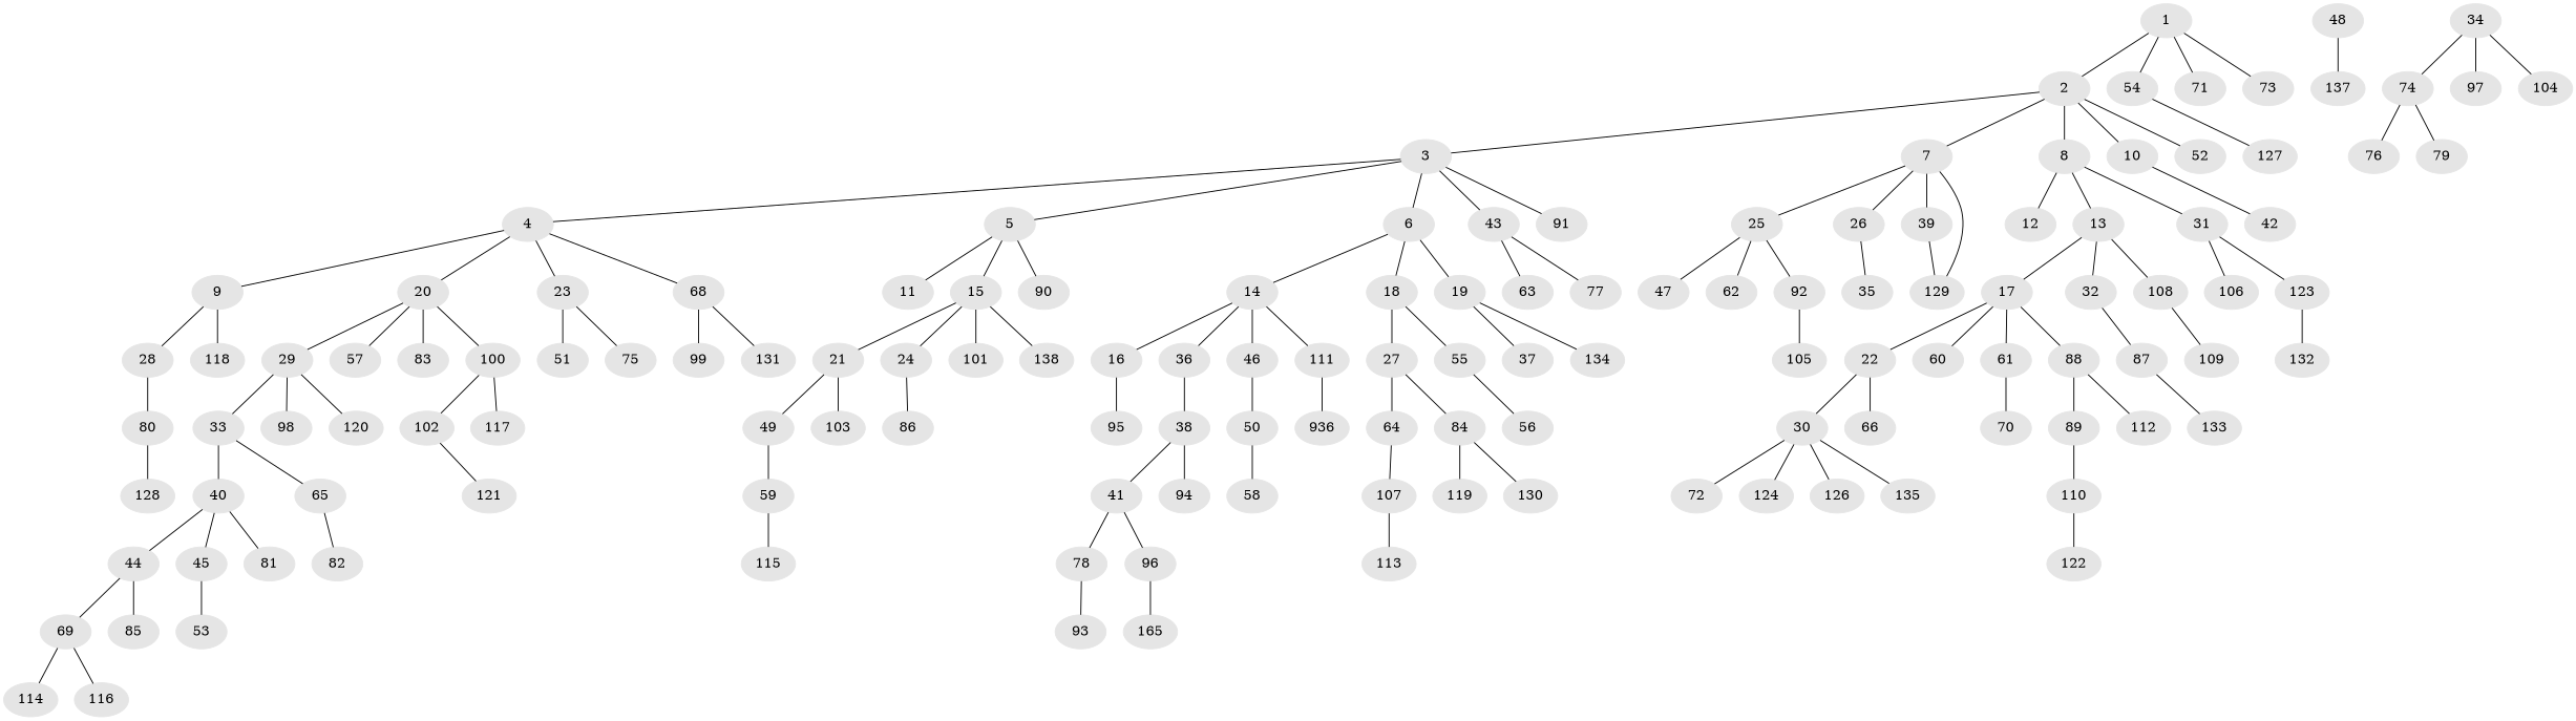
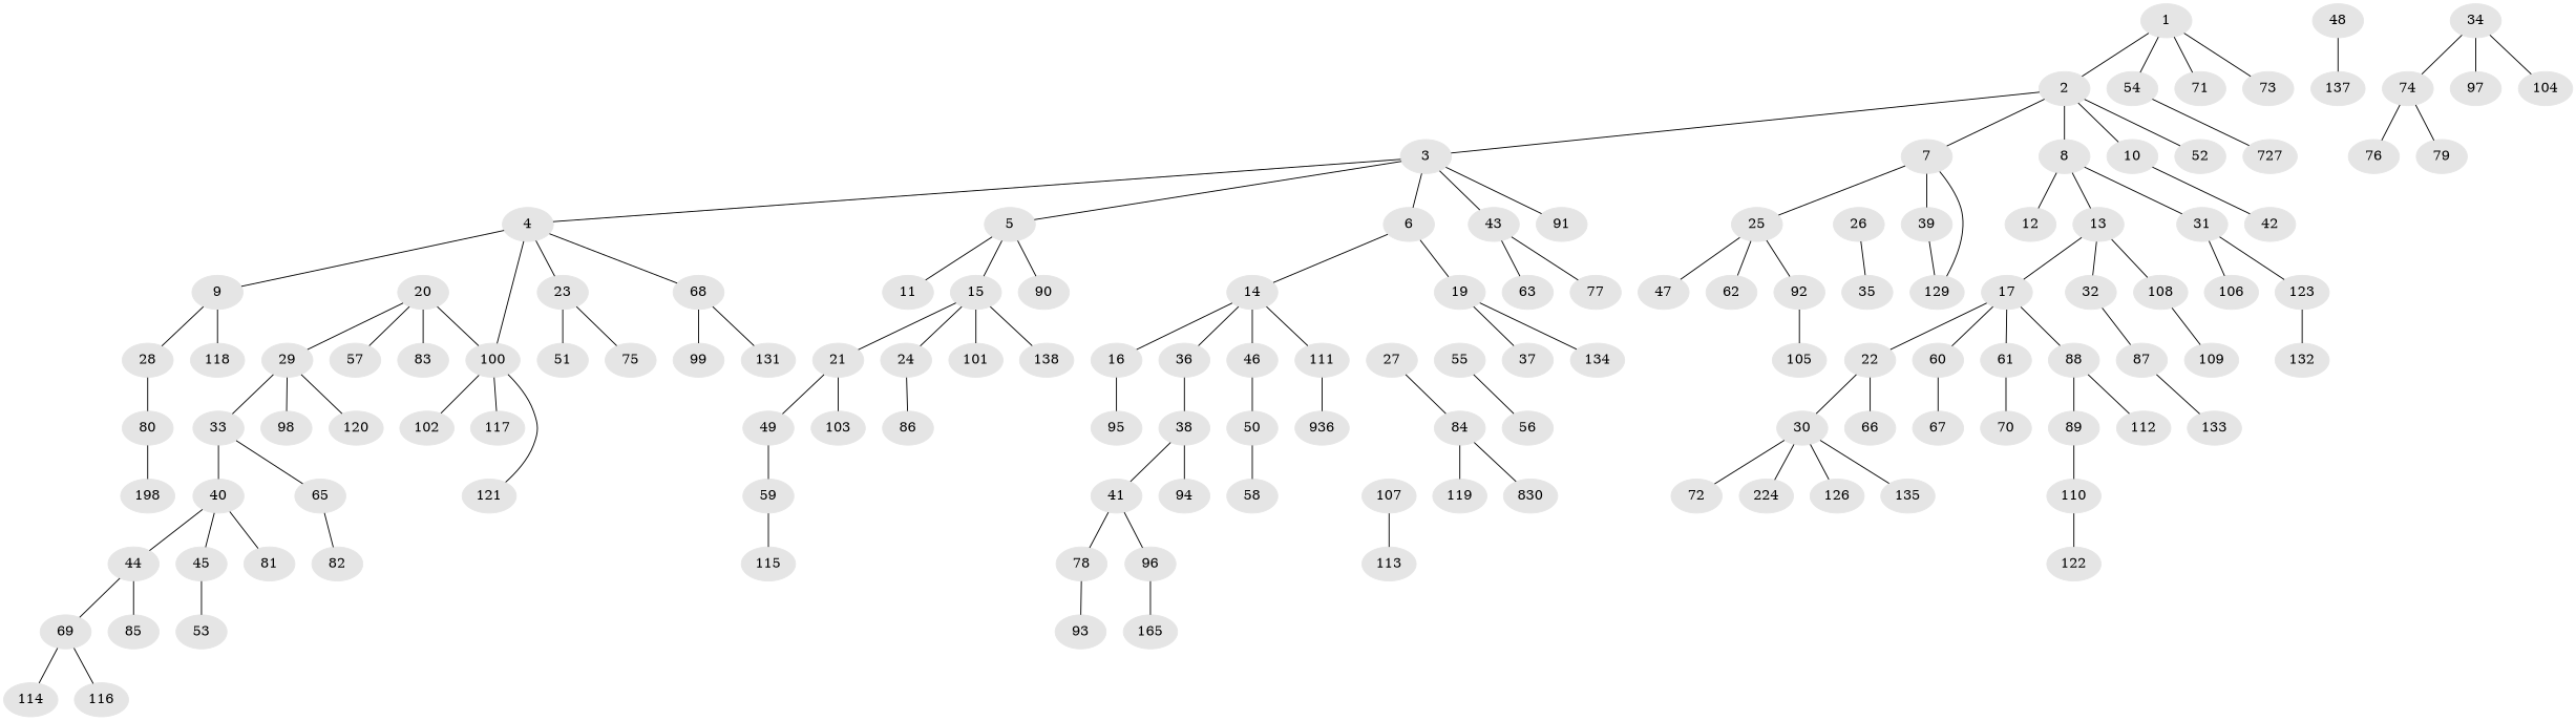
  graph {
    node [color=gray90 style=filled]
    1
    2
    54
    71
    73
    3
    7
    8
    10
    52
-   127
+   127 [label=727]
    4
    5
    6
    43
    91
    25
    26
    39
    129
    12
    13
    31
    42
    9
    20
    23
    68
    11
    15
    90
    14
-   18
    19
    63
    77
    28
    118
    29
    57
    83
    100
    51
    75
    99
    131
    21
    24
    101
    138
    16
    36
    46
    111
    27
    55
    37
    134
    47
    62
    92
    35
    48
    137
    17
    32
    108
    106
    123
    80
    22
    60
    61
    88
    87
    109
    95
    38
    50
    n80 [label=936]
    49
    103
    86
    30
    66
+   67
    70
    89
    112
-   64
    84
    56
    33
    98
    120
    102
    117
    59
    72
-   124
+   124 [label=224]
    126
    135
    105
    34
    74
    97
    104
    107
    119
-   130
-   128
+   130 [label=830]
+   128 [label=198]
    40
    65
    132
    133
    44
    45
    81
    82
    76
    79
    41
    94
    78
    96
    69
    85
    53
    93
    n130 [label=165]
    114
    116
    58
    115
    113
    110
    122
    121
    1 -- 2
    1 -- 54
    1 -- 71
    1 -- 73
    2 -- 3
    2 -- 7
    2 -- 8
    2 -- 10
    2 -- 52
    54 -- 127
    3 -- 4
    3 -- 5
    3 -- 6
    3 -- 43
    3 -- 91
    7 -- 25
-   7 -- 26
    7 -- 39
    7 -- 129
    8 -- 12
    8 -- 13
    8 -- 31
    10 -- 42
    4 -- 9
-   4 -- 20
+   4 -- 100
    4 -- 23
    4 -- 68
    5 -- 11
    5 -- 15
    5 -- 90
    6 -- 14
-   6 -- 18
    6 -- 19
    43 -- 63
    43 -- 77
    25 -- 47
    25 -- 62
    25 -- 92
    26 -- 35
    39 -- 129
    13 -- 17
    13 -- 32
    13 -- 108
    31 -- 106
    31 -- 123
    9 -- 28
    9 -- 118
    20 -- 29
    20 -- 57
    20 -- 83
    20 -- 100
    23 -- 51
    23 -- 75
    68 -- 99
    68 -- 131
    15 -- 21
    15 -- 24
    15 -- 101
    15 -- 138
    14 -- 16
    14 -- 36
    14 -- 46
    14 -- 111
-   18 -- 27
-   18 -- 55
    19 -- 37
    19 -- 134
    28 -- 80
    29 -- 33
    29 -- 98
    29 -- 120
    100 -- 102
    100 -- 117
    21 -- 49
    21 -- 103
    24 -- 86
    16 -- 95
    36 -- 38
    46 -- 50
    111 -- n80
-   27 -- 64
    27 -- 84
    55 -- 56
    92 -- 105
    48 -- 137
    17 -- 22
    17 -- 60
    17 -- 61
    17 -- 88
    32 -- 87
    108 -- 109
    123 -- 132
    80 -- 128
    22 -- 30
    22 -- 66
+   60 -- 67
    61 -- 70
    88 -- 89
    88 -- 112
    87 -- 133
    38 -- 41
    38 -- 94
    50 -- 58
    49 -- 59
    30 -- 72
    30 -- 124
    30 -- 126
    30 -- 135
    89 -- 110
-   64 -- 107
    84 -- 119
    84 -- 130
    33 -- 40
    33 -- 65
-   102 -- 121
+   100 -- 121
    59 -- 115
    34 -- 74
    34 -- 97
    34 -- 104
    74 -- 76
    74 -- 79
    107 -- 113
    40 -- 44
    40 -- 45
    40 -- 81
    65 -- 82
    44 -- 69
    44 -- 85
    45 -- 53
    41 -- 78
    41 -- 96
    78 -- 93
    96 -- n130
    69 -- 114
    69 -- 116
    110 -- 122
  }
